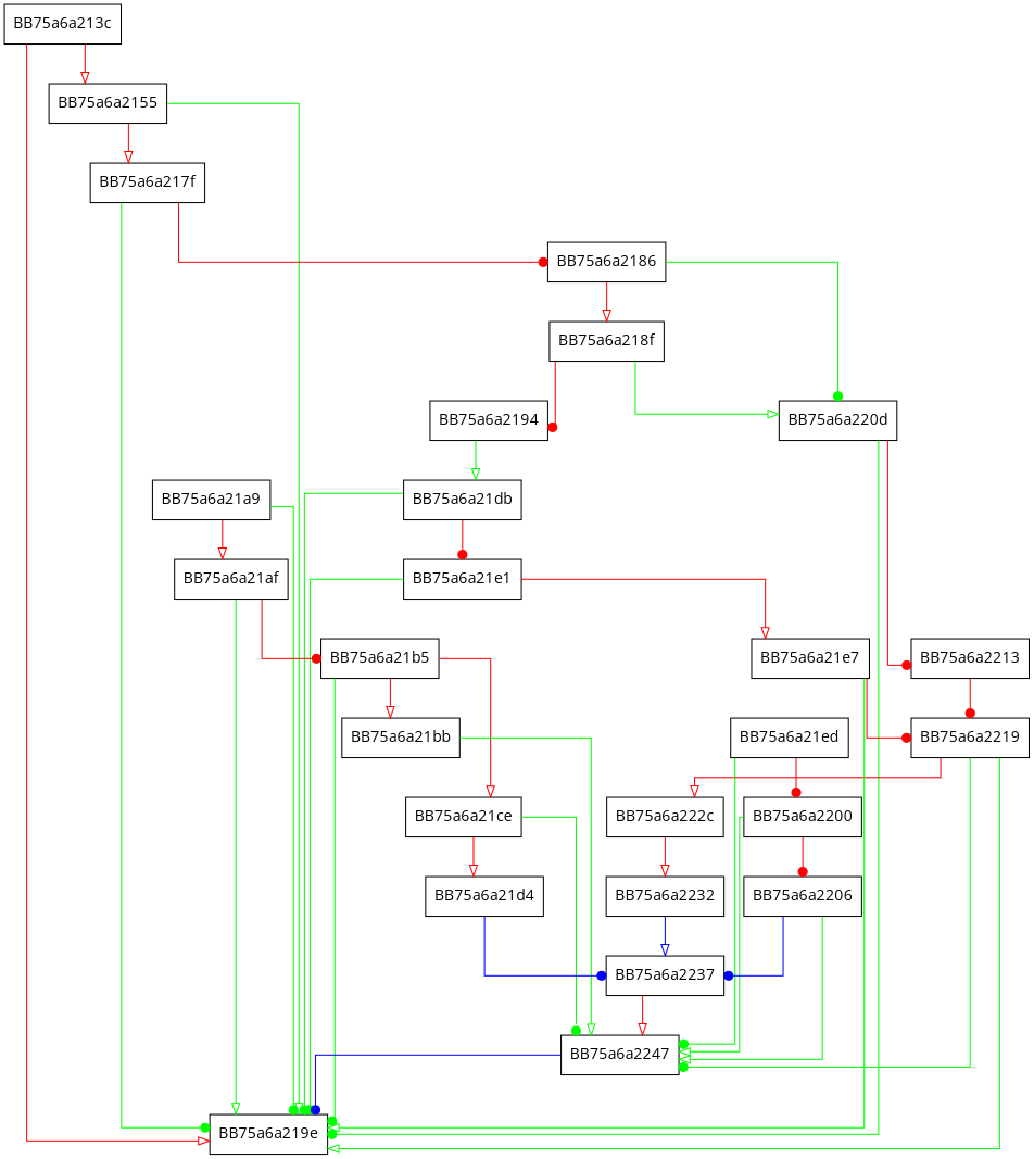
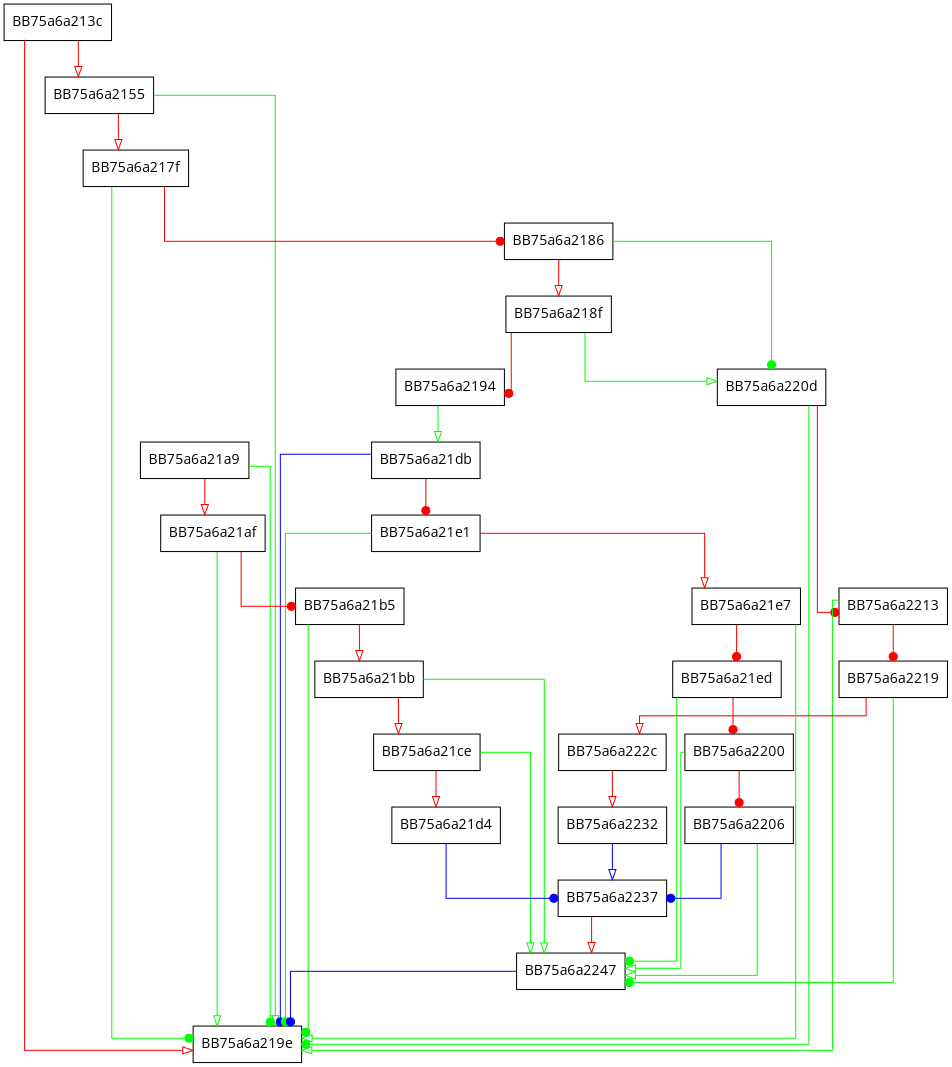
  digraph {
    fontname="Open Sans"
    splines=ortho
    node [fontname="Open Sans" shape=box]
    edge [arrowhead=onormal color=red fontname="Open Sans"]
    BB75a6a213c
    BB75a6a219e
    BB75a6a2155
    BB75a6a217f
    BB75a6a2186
    BB75a6a220d
    BB75a6a218f
    BB75a6a2213
    BB75a6a2194
    BB75a6a2219
    BB75a6a21db
    BB75a6a21e1
    BB75a6a21e7
    BB75a6a21a9
    BB75a6a21af
    BB75a6a21b5
    BB75a6a21bb
    BB75a6a2247
    BB75a6a21ce
    BB75a6a21d4
    BB75a6a2237
    BB75a6a21ed
    BB75a6a2200
    BB75a6a2206
    BB75a6a222c
    BB75a6a2232
    BB75a6a213c -> BB75a6a219e
    BB75a6a213c -> BB75a6a2155
    BB75a6a2155 -> BB75a6a219e [color=green]
    BB75a6a2155 -> BB75a6a217f
    BB75a6a217f -> BB75a6a219e [arrowhead=dot color=green]
    BB75a6a217f -> BB75a6a2186 [arrowhead=dot]
    BB75a6a2186 -> BB75a6a220d [arrowhead=dot color=green]
    BB75a6a2186 -> BB75a6a218f
    BB75a6a220d -> BB75a6a219e [arrowhead=dot color=green]
    BB75a6a220d -> BB75a6a2213 [arrowhead=dot]
    BB75a6a218f -> BB75a6a220d [color=green]
    BB75a6a218f -> BB75a6a2194 [arrowhead=dot]
-   BB75a6a2219 -> BB75a6a219e [color=green]
+   BB75a6a2213 -> BB75a6a219e [color=green]
    BB75a6a2213 -> BB75a6a2219 [arrowhead=dot]
    BB75a6a2194 -> BB75a6a21db [color=green]
    BB75a6a2219 -> BB75a6a2247 [arrowhead=dot color=green]
    BB75a6a2219 -> BB75a6a222c
-   BB75a6a21db -> BB75a6a219e [arrowhead=dot color=green]
+   BB75a6a21db -> BB75a6a219e [arrowhead=dot color=blue]
    BB75a6a21db -> BB75a6a21e1 [arrowhead=dot]
    BB75a6a21e1 -> BB75a6a219e [arrowhead=dot color=green]
    BB75a6a21e1 -> BB75a6a21e7
    BB75a6a21e7 -> BB75a6a219e [color=green]
-   BB75a6a21e7 -> BB75a6a2219 [arrowhead=dot]
+   BB75a6a21e7 -> BB75a6a21ed [arrowhead=dot]
    BB75a6a21a9 -> BB75a6a219e [arrowhead=dot color=green]
    BB75a6a21a9 -> BB75a6a21af
    BB75a6a21af -> BB75a6a219e [color=green]
    BB75a6a21af -> BB75a6a21b5 [arrowhead=dot]
    BB75a6a21b5 -> BB75a6a219e [arrowhead=dot color=green]
    BB75a6a21b5 -> BB75a6a21bb
    BB75a6a21bb -> BB75a6a2247 [color=green]
-   BB75a6a21b5 -> BB75a6a21ce
+   BB75a6a21bb -> BB75a6a21ce
    BB75a6a2247 -> BB75a6a219e [arrowhead=dot color=blue]
-   BB75a6a21ce -> BB75a6a2247 [arrowhead=dot color=green]
+   BB75a6a21ce -> BB75a6a2247 [color=green]
    BB75a6a21ce -> BB75a6a21d4
    BB75a6a21d4 -> BB75a6a2237 [arrowhead=dot color=blue]
    BB75a6a2237 -> BB75a6a2247
    BB75a6a21ed -> BB75a6a2247 [arrowhead=dot color=green]
    BB75a6a21ed -> BB75a6a2200 [arrowhead=dot]
    BB75a6a2200 -> BB75a6a2247 [color=green]
    BB75a6a2200 -> BB75a6a2206 [arrowhead=dot]
    BB75a6a2206 -> BB75a6a2247 [color=green]
    BB75a6a2206 -> BB75a6a2237 [arrowhead=dot color=blue]
    BB75a6a222c -> BB75a6a2232
    BB75a6a2232 -> BB75a6a2237 [color=blue]
  }
